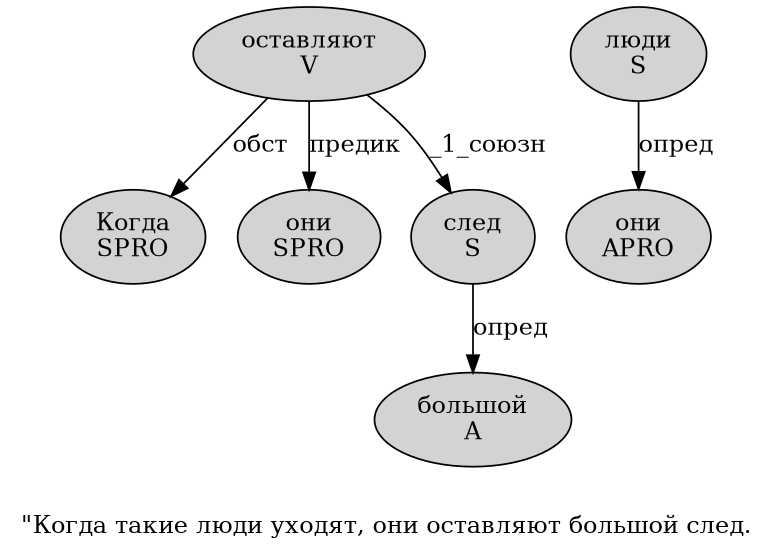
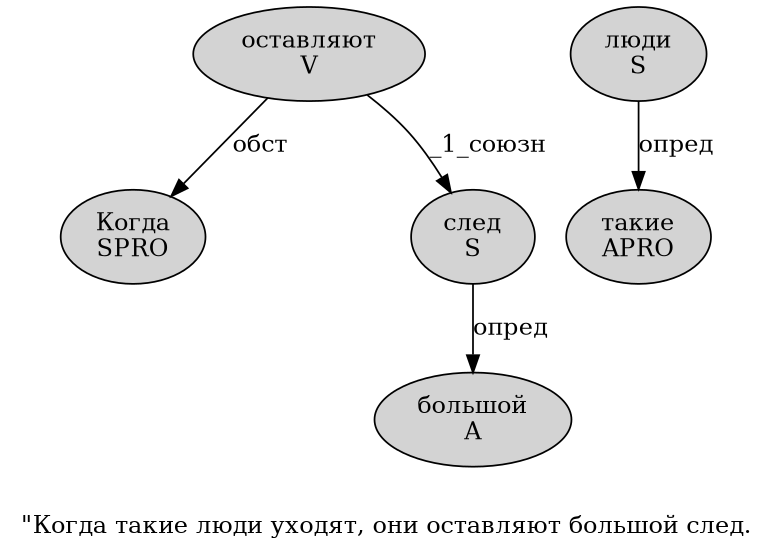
  digraph {
    label="\"Когда такие люди уходят, они оставляют большой след."
    node [fillcolor=lightgray penwidth=1 shape=ellipse style=filled]
    n1 [label="Когда\nSPRO"]
-   n2 [label="они\nAPRO"]
+   n2 [label="такие\nAPRO"]
    n3 [label="люди\nS"]
-   n4 [label="они\nSPRO"]
    n5 [label="оставляют\nV"]
    n6 [label="след\nS"]
    n7 [label="большой\nA"]
    n3 -> n2 [label="опред"]
    n5 -> n1 [label="обст"]
-   n5 -> n4 [label="предик"]
    n5 -> n6 [label="_1_союзн"]
    n6 -> n7 [label="опред"]
  }
